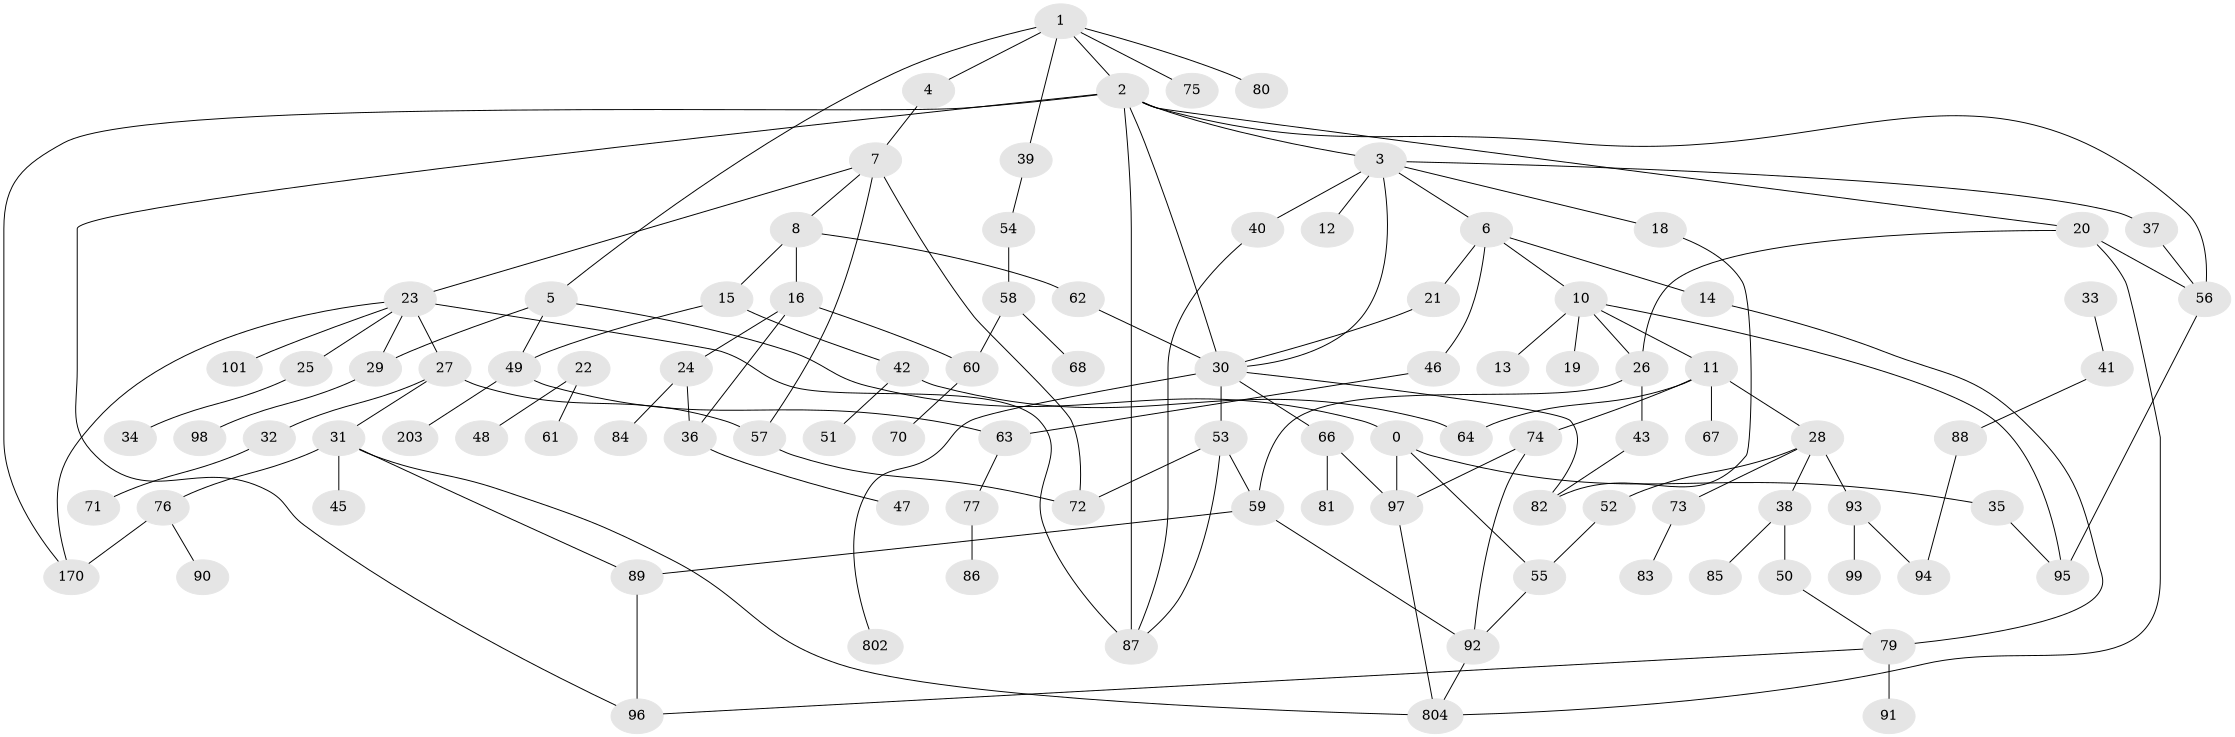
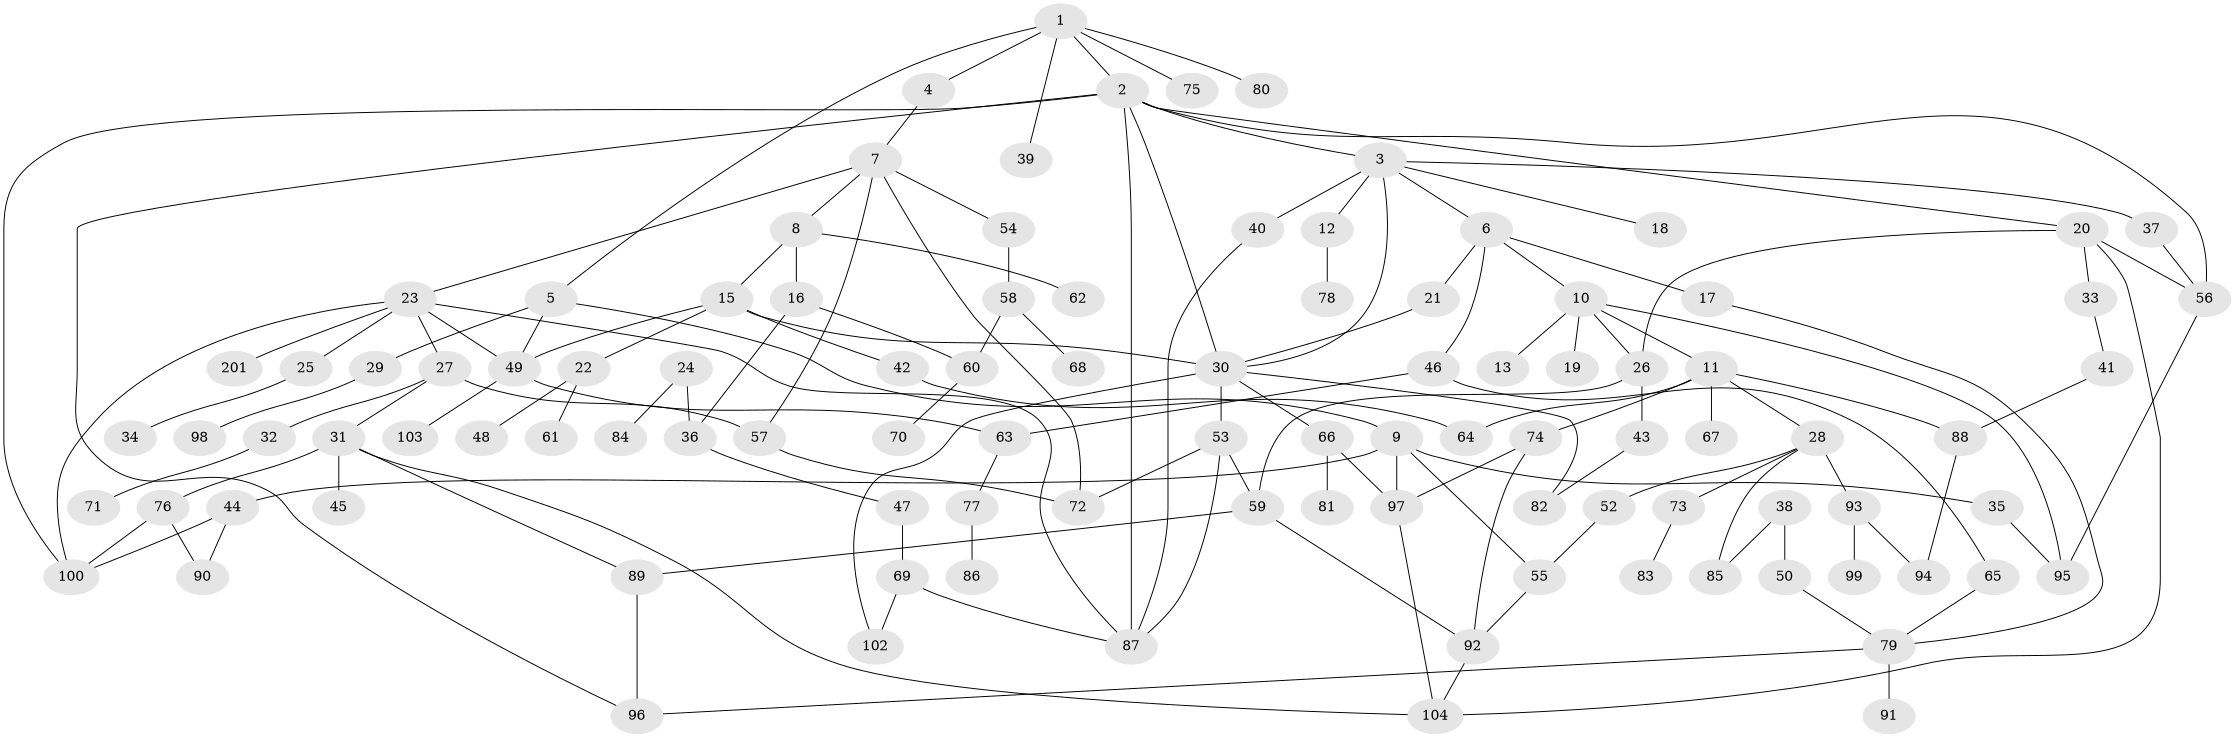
  graph {
    node [color=gray90 style=filled]
    1
    2
    4
    5
    39
    75
    80
    3
    20
    30
    56
    87
    96
-   100 [label=170]
+   100
    7
-   9 [label=0]
+   9
    29
    49
    54
    6
    12
    18
    37
    40
    26
    33
-   104 [label=804]
+   104
    82
    53
    66
-   102 [label=802]
+   102
    95
    10
-   14
+   14 [label=17]
    21
    46
+   78
    8
    23
    57
    72
    35
+   44
    55
    97
    98
    63
-   103 [label=203]
+   103
    11
    13
    19
    79
+   65
    15
    16
    62
    25
    27
-   101
+   101 [label=201]
    22
    42
    24
    36
    60
    90
    92
    28
    64
    67
    74
    88
    43
    59
    38
    52
    73
    93
    94
    91
    48
    61
-   51
    84
    47
    70
    41
    34
    31
    32
    89
    45
    76
    71
    50
    85
    83
    99
    81
+   69
    58
    77
    68
    86
    1 -- 2
    1 -- 4
    1 -- 5
    1 -- 39
    1 -- 75
    1 -- 80
    2 -- 3
    2 -- 20
    2 -- 30
    2 -- 56
    2 -- 87
    2 -- 96
    2 -- 100
    4 -- 7
    5 -- 9
    5 -- 29
    5 -- 49
-   39 -- 54
+   7 -- 54
    3 -- 30
    3 -- 6
    3 -- 12
    3 -- 18
    3 -- 37
    3 -- 40
    20 -- 56
    20 -- 26
+   20 -- 33
    20 -- 104
    30 -- 82
    30 -- 53
    30 -- 66
    30 -- 102
    56 -- 95
    7 -- 8
    7 -- 23
    7 -- 57
    7 -- 72
    9 -- 35
+   9 -- 44
    9 -- 55
    9 -- 97
    29 -- 98
    49 -- 63
    49 -- 103
    54 -- 58
    6 -- 10
    6 -- 14
    6 -- 21
    6 -- 46
-   18 -- 82
+   12 -- 78
    37 -- 56
    40 -- 87
    26 -- 43
    26 -- 59
    33 -- 41
    53 -- 87
    53 -- 72
    53 -- 59
    66 -- 97
    66 -- 81
    10 -- 26
    10 -- 95
    10 -- 11
    10 -- 13
    10 -- 19
    14 -- 79
    21 -- 30
    46 -- 63
+   46 -- 65
    8 -- 15
    8 -- 16
    8 -- 62
    23 -- 87
    23 -- 100
-   23 -- 29
+   23 -- 49
    23 -- 25
    23 -- 27
    23 -- 101
    57 -- 72
    35 -- 95
+   44 -- 100
+   44 -- 90
    55 -- 92
    97 -- 104
    63 -- 77
    11 -- 28
    11 -- 64
    11 -- 67
    11 -- 74
+   11 -- 88
    79 -- 96
    79 -- 91
-   62 -- 30
+   65 -- 79
+   15 -- 30
    15 -- 49
+   15 -- 22
    15 -- 42
-   16 -- 24
    16 -- 36
    16 -- 60
    25 -- 34
    27 -- 57
    27 -- 31
    27 -- 32
    22 -- 48
    22 -- 61
    42 -- 64
-   42 -- 51
    24 -- 36
    24 -- 84
    36 -- 47
    60 -- 70
    92 -- 104
-   28 -- 38
+   28 -- 85
    28 -- 52
    28 -- 73
    28 -- 93
    74 -- 97
    74 -- 92
    88 -- 94
    43 -- 82
    59 -- 92
    59 -- 89
    38 -- 50
    38 -- 85
    52 -- 55
    73 -- 83
    93 -- 94
    93 -- 99
+   47 -- 69
    41 -- 88
    31 -- 104
    31 -- 89
    31 -- 45
    31 -- 76
    32 -- 71
    89 -- 96
    76 -- 100
    76 -- 90
    50 -- 79
+   69 -- 87
+   69 -- 102
    58 -- 60
    58 -- 68
    77 -- 86
  }
